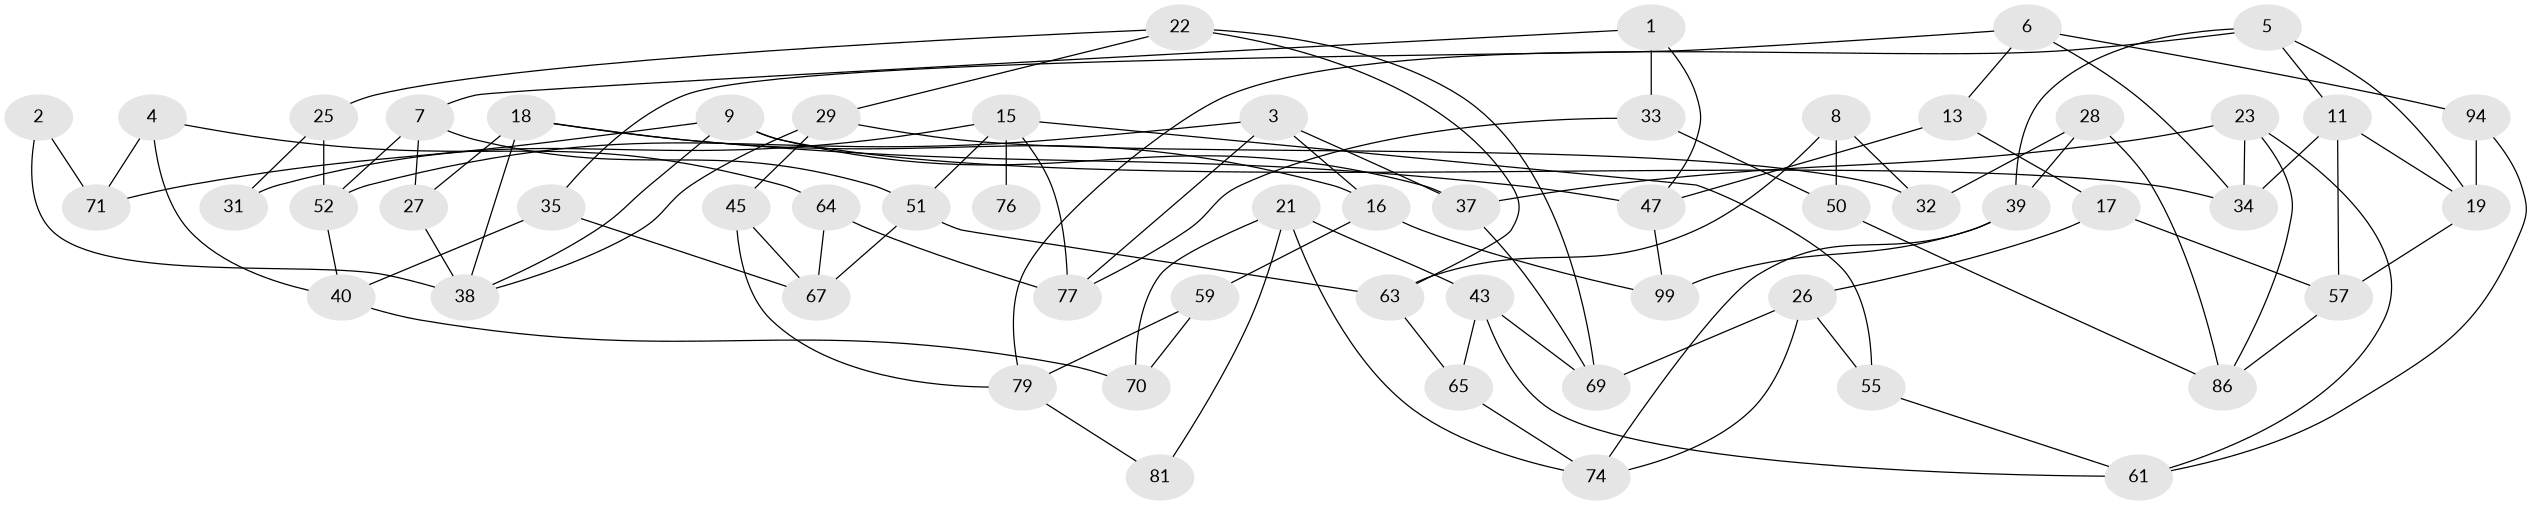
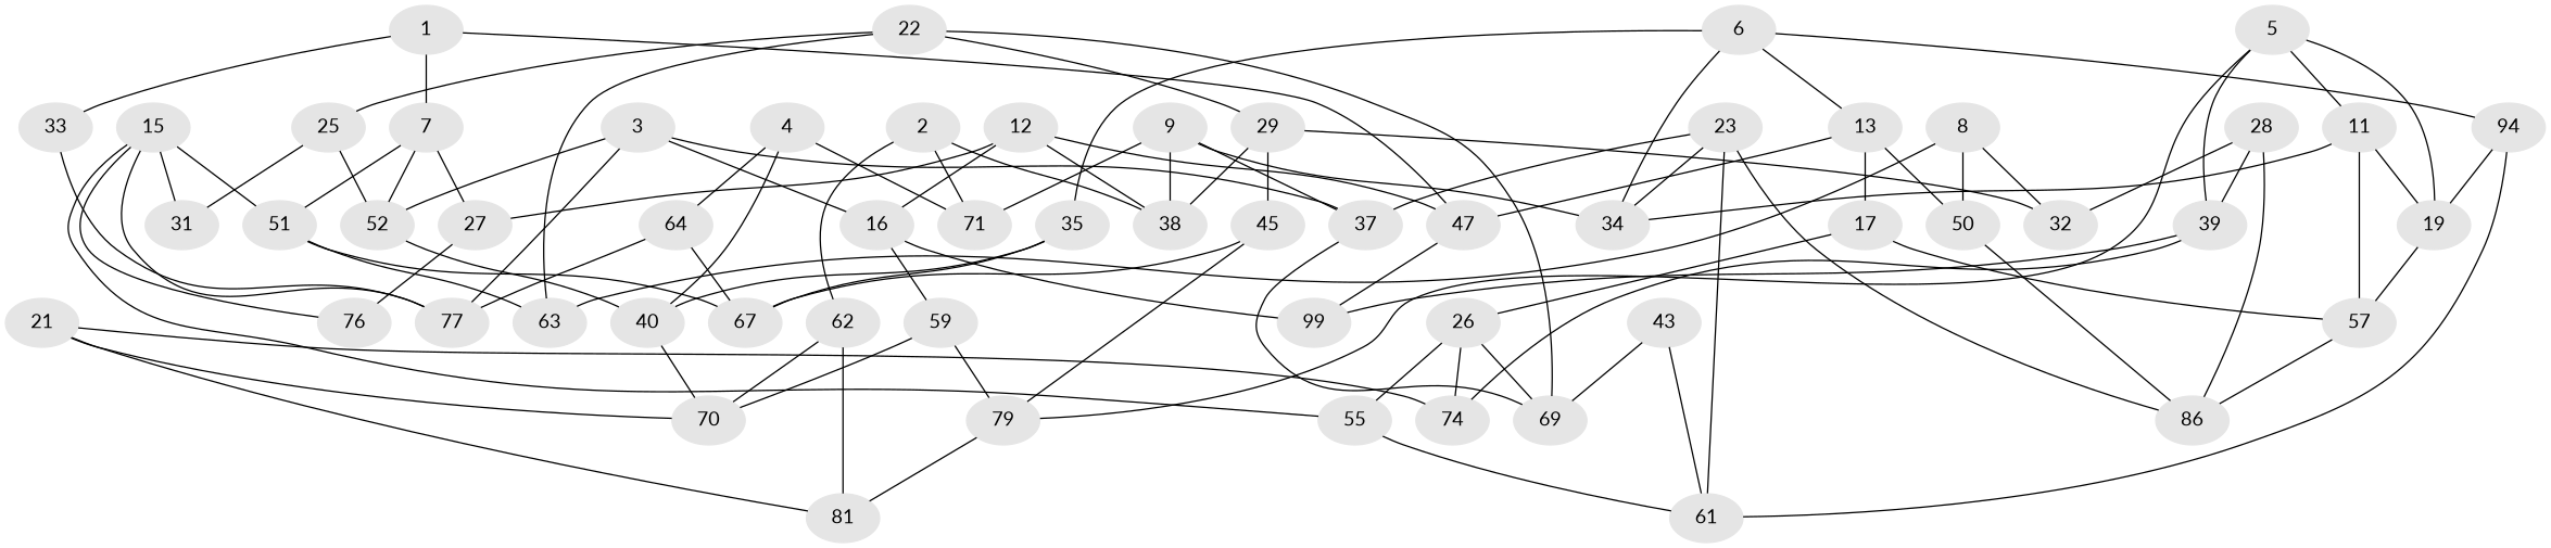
  graph {
    fontname=Lato
    node [color=gray90 fontname=Lato style=filled]
    edge [fontname=Lato]
    7 [super="+41"]
    52
    27 [super="+73"]
    51 [super="+88"]
    1
    33 [super="+92"]
    47 [super="+75"]
    77 [super="+89"]
    50 [super="+66"]
    99
    38 [super="+68"]
    2
+   62 [super="+83"]
    71 [super="+96"]
    70 [super="+97"]
    81
    3 [super="+87"]
    16 [super="+36"]
    37 [super="+98"]
    59
    69
    40 [super="+53"]
    4 [super="+10"]
    64
    67 [super="+90"]
    5 [super="+18"]
    11 [super="+30"]
    19 [super="+48"]
    39 [super="+80"]
    79 [super="+93"]
    n31 [label=34 super="+46"]
    57 [super="+85"]
    74 [super="+82"]
    6 [super="+49"]
    13
    n36 [label=94]
    35
    17 [super="+91"]
    61 [super="+100"]
    76
    63 [super="+95"]
    32 [super="+54"]
    8
    86 [super="+94"]
-   65
    9 [super="+58"]
-   12 [super="+34" label=18]
+   12 [super="+34"]
    26 [super="+72"]
    15 [super="+20"]
    31
    55
    21 [super="+24"]
    43 [super="+84"]
    22 [super="+42"]
    25 [super="+56"]
    29 [super="+60"]
    45
    23 [super="+78"]
    28
    7 -- 52
    7 -- 27
    7 -- 51
    52 -- 40
-   27 -- 38 [weight=2]
+   27 -- 76 [weight=2]
    51 -- 67
    51 -- 63
    1 -- 7
    1 -- 33
    1 -- 47
    33 -- 77
-   33 -- 50 [weight=2]
+   13 -- 50 [weight=2]
    47 -- 99
    50 -- 86
    2 -- 38
+   2 -- 62
    2 -- 71
+   62 -- 70
+   62 -- 81
    3 -- 52
    3 -- 77
    3 -- 16
    3 -- 37
    16 -- 99
    16 -- 59
    37 -- 69
    59 -- 70
    59 -- 79
    40 -- 70
    4 -- 71 [weight=2]
    4 -- 40
    4 -- 64
    64 -- 77
    64 -- 67
    5 -- 11
    5 -- 19
    5 -- 39
    5 -- 79
    11 -- 19
    11 -- n31
    11 -- 57
    19 -- 57
    39 -- 99
    39 -- 74
    79 -- 81
    57 -- 86
    6 -- n31
    6 -- 13
    6 -- n36
    6 -- 35
    13 -- 47
    13 -- 17
    n36 -- 19
    n36 -- 61
    35 -- 40
    35 -- 67
    17 -- 57
    17 -- 26
-   63 -- 65
    8 -- 50
    8 -- 63
    8 -- 32
-   65 -- 74
    9 -- 38
    9 -- 71
    9 -- 37
    9 -- n31
    12 -- 27
    12 -- 47
    12 -- 38
    12 -- 16
    26 -- 69
    26 -- 74
    26 -- 55
    15 -- 51
    15 -- 77
    15 -- 76
    15 -- 31
    15 -- 55
    55 -- 61
    21 -- 70
    21 -- 81
    21 -- 74
-   21 -- 43
    43 -- 69
    43 -- 61
-   43 -- 65
    22 -- 69
    22 -- 63
    22 -- 25
    22 -- 29
    25 -- 52
    25 -- 31
    29 -- 38
    29 -- 32
    29 -- 45
    45 -- 67
    45 -- 79
    23 -- 37
    23 -- n31
    23 -- 61
    23 -- 86
    28 -- 39
    28 -- 32
    28 -- 86
  }
